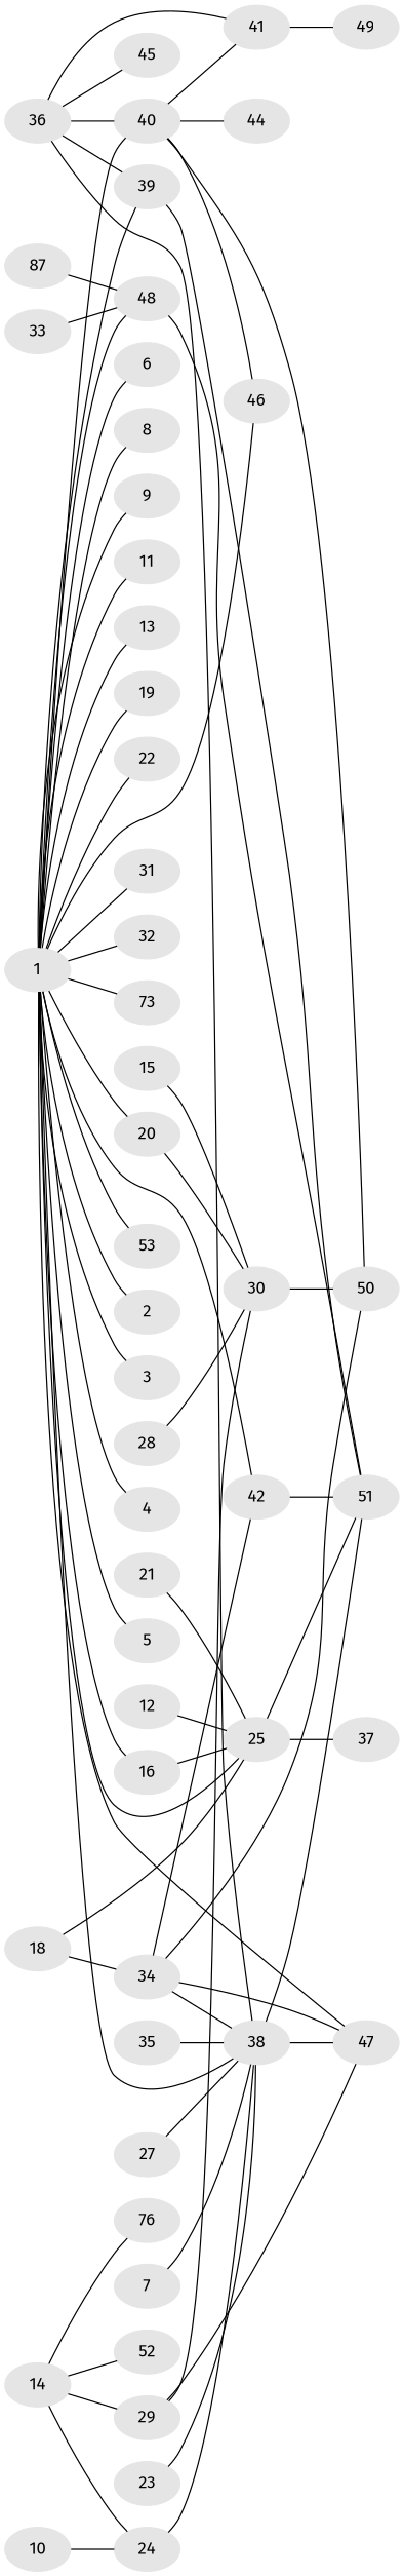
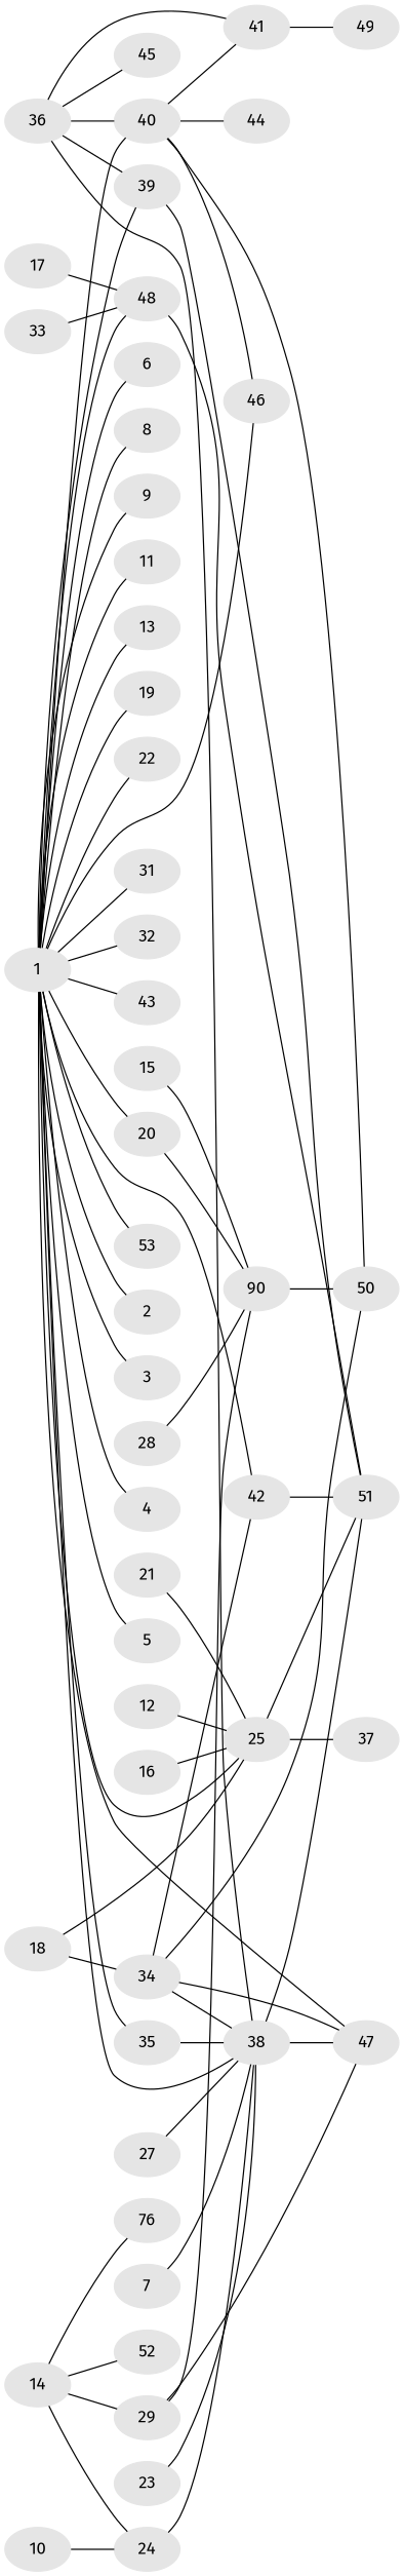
  graph {
    fontname="Fira Sans"
    rankdir=LR
    node [color=gray90 fontname="Fira Sans" style=filled]
    edge [fontname="Fira Sans" weight=1.0]
    1
    2
    3
    4
    5
    6
    8
    9
    11
    13
    19
    20
    22
    25
    31
    32
    35
    38
    39
    40
    42
-   43 [label=73]
+   43
    46
    47
    48
    53
-   30
+   30 [label=90]
    37
    51
    50
    41
    44
    7
    10
    24
    12
    14
    n38 [label=76]
    29
    52
    15
    16
-   17 [label=87]
+   17
    18
    34
    21
    23
    27
    28
    33
    36
    45
    49
    1 -- 2
    1 -- 3
    1 -- 4
    1 -- 5
    1 -- 6
    1 -- 8
    1 -- 9
    1 -- 11
    1 -- 13
    1 -- 19
    1 -- 20
    1 -- 22
    1 -- 25
    1 -- 31
    1 -- 32
-   1 -- 16
+   1 -- 35
    1 -- 38
    1 -- 39
    1 -- 40
    1 -- 42
    1 -- 43
    1 -- 46
    1 -- 47
    1 -- 48
    1 -- 53
    20 -- 30
    25 -- 37
    25 -- 51
    35 -- 38 [weight=2.0]
    38 -- 47 [weight=2.0]
    38 -- 51
    39 -- 51
    40 -- 46
    40 -- 50
    40 -- 41
    40 -- 44
    42 -- 51
    48 -- 51
    30 -- 50
    41 -- 49
    7 -- 38
    10 -- 24
    24 -- 38
    12 -- 25
    14 -- 24
    14 -- n38
    14 -- 29
    14 -- 52
    29 -- 47
    29 -- 30
    15 -- 30
    16 -- 25
    17 -- 48
    18 -- 25
    18 -- 34
    34 -- 38
    34 -- 42
    34 -- 47
    34 -- 50
    21 -- 25
    23 -- 38
    27 -- 38
    28 -- 30
    33 -- 48
    36 -- 38
    36 -- 39
    36 -- 40
    36 -- 41
    36 -- 45
  }
